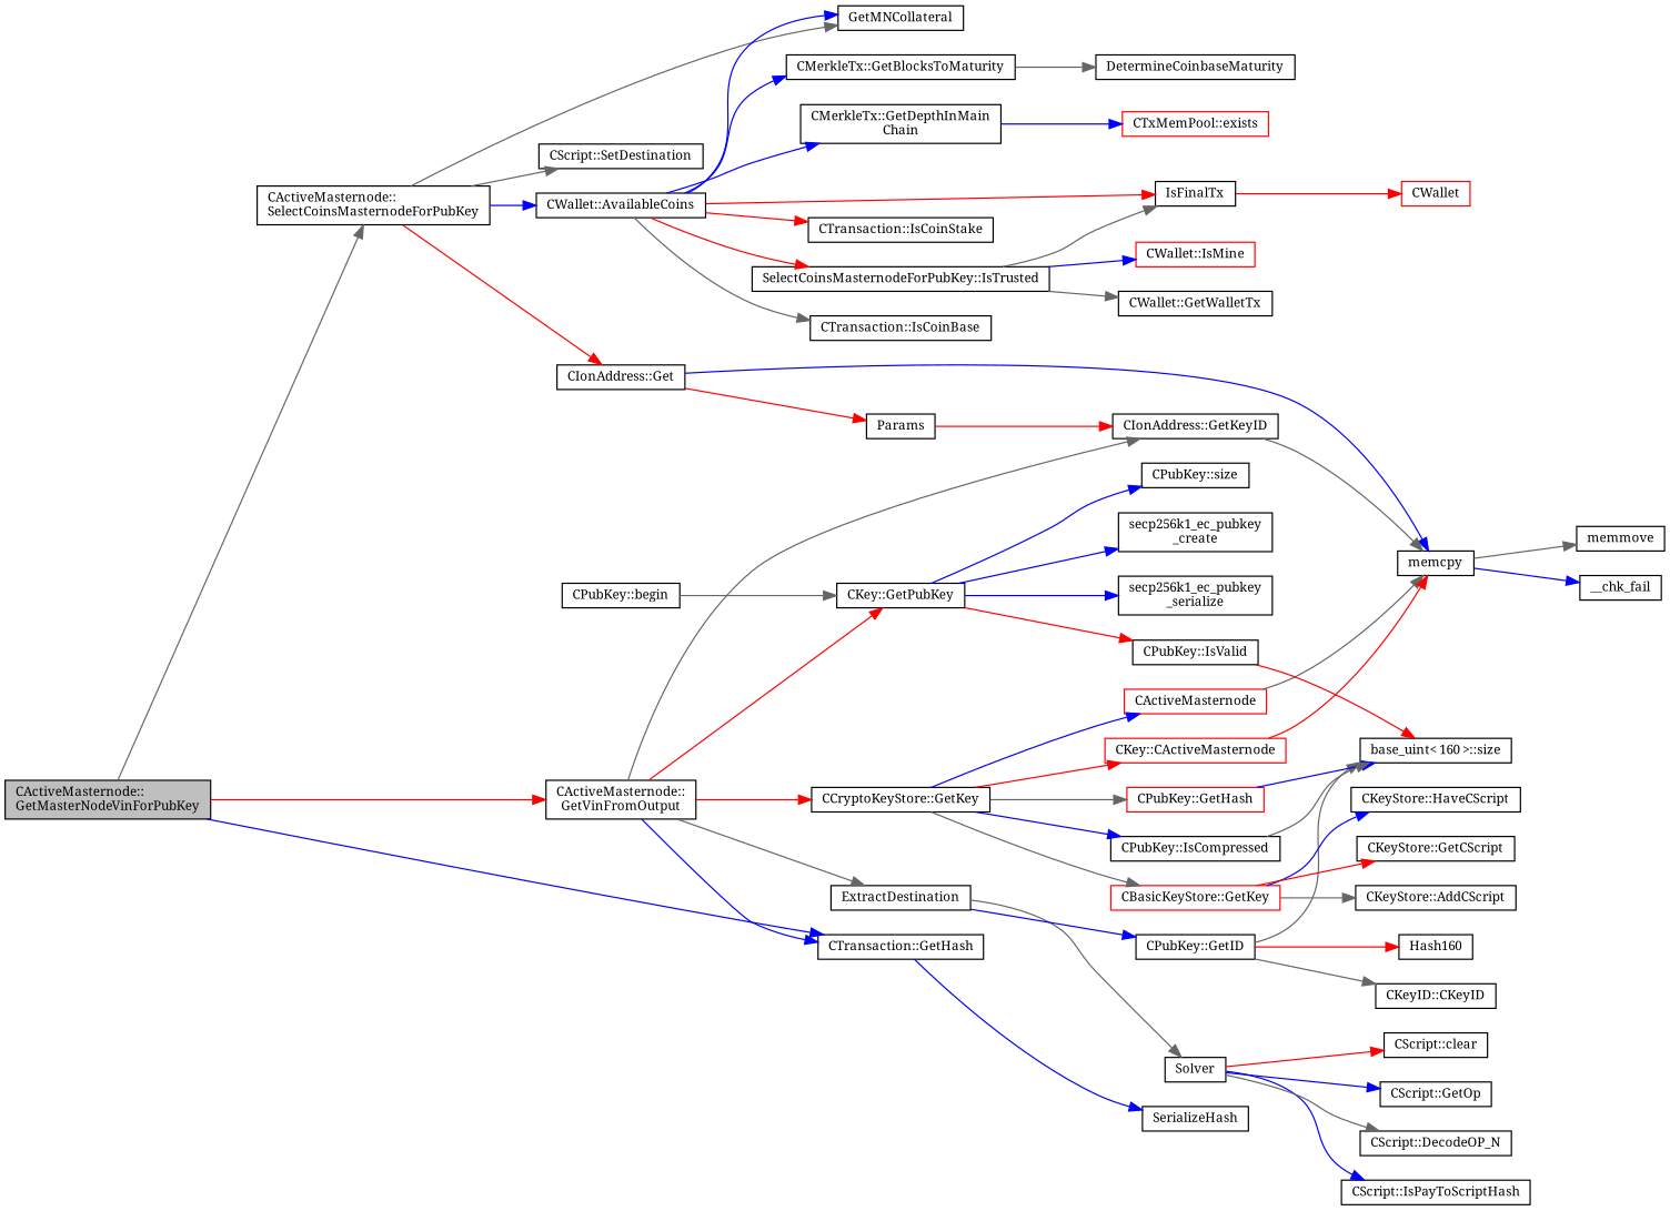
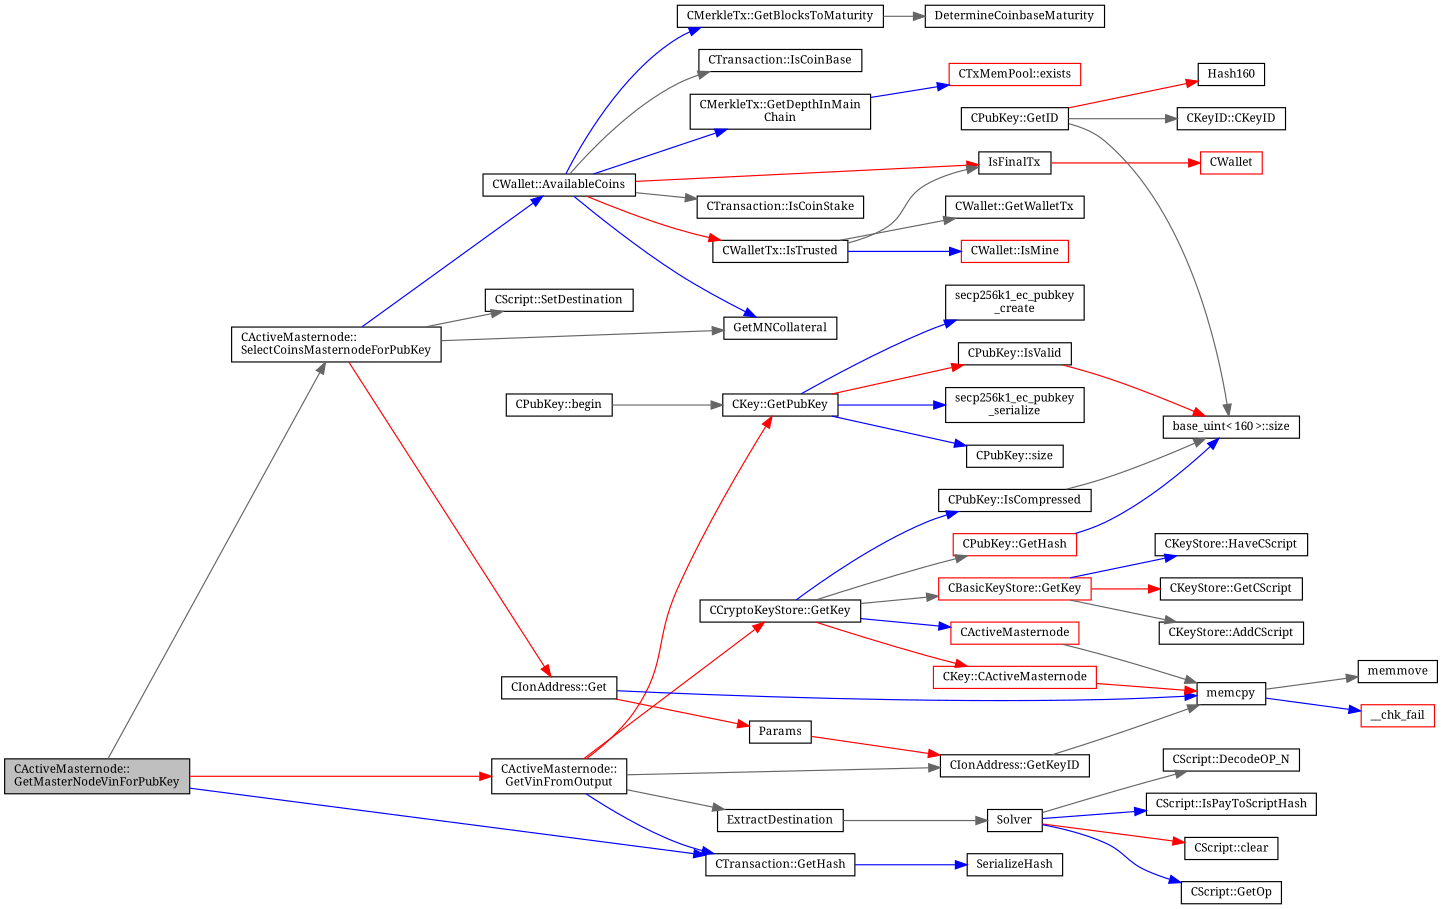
  digraph {
    fontname="Noto Serif"
    rankdir=LR
    node [color=black fillcolor=white fontname="Noto Serif" fontsize=10 shape=record style=filled]
    edge [color=gray40 fontname="Noto Serif" fontsize=10 labelfontname=Helvetica labelfontsize=10 style=solid]
    n1 [fillcolor=grey75 fontcolor=black height=0.2 label="CActiveMasternode::\lGetMasterNodeVinForPubKey" width=0.4]
    n2 [height=0.2 label="CActiveMasternode::\lSelectCoinsMasternodeForPubKey" width=0.4]
    n3 [height=0.2 label="CTransaction::GetHash" width=0.4]
    n4 [height=0.2 label="CActiveMasternode::\lGetVinFromOutput" width=0.4]
    n5 [height=0.2 label="CScript::SetDestination" width=0.4]
    n6 [height=0.2 label="CIonAddress::Get" width=0.4]
    n7 [height=0.2 label="CWallet::AvailableCoins" width=0.4]
    n8 [height=0.2 label=GetMNCollateral width=0.4]
    n9 [height=0.2 label=SerializeHash width=0.4]
    n10 [height=0.2 label=ExtractDestination width=0.4]
    n11 [height=0.2 label="CIonAddress::GetKeyID" width=0.4]
    n12 [height=0.2 label="CCryptoKeyStore::GetKey" width=0.4]
    n13 [height=0.2 label="CKey::GetPubKey" width=0.4]
    n14 [height=0.2 label=memcpy width=0.4]
    n15 [height=0.2 label=Params width=0.4]
    n16 [height=0.2 label=IsFinalTx width=0.4]
-   n17 [height=0.2 label="SelectCoinsMasternodeForPubKey::IsTrusted" width=0.4]
+   n17 [height=0.2 label="CWalletTx::IsTrusted" width=0.4]
    n18 [height=0.2 label="CTransaction::IsCoinBase" width=0.4]
    n19 [height=0.2 label="CMerkleTx::GetBlocksToMaturity" width=0.4]
    n20 [height=0.2 label="CTransaction::IsCoinStake" width=0.4]
    n21 [height=0.2 label="CMerkleTx::GetDepthInMain\lChain" width=0.4]
    n22 [height=0.2 label=memmove width=0.4]
-   n23 [height=0.2 label=__chk_fail width=0.4]
+   n23 [color=red height=0.2 label=__chk_fail width=0.4]
    n24 [color=red height=0.2 label=CWallet width=0.4]
    n25 [height=0.2 label="CWallet::GetWalletTx" width=0.4]
    n26 [color=red height=0.2 label="CWallet::IsMine" width=0.4]
    n27 [height=0.2 label=DetermineCoinbaseMaturity width=0.4]
    n28 [color=red height=0.2 label="CTxMemPool::exists" width=0.4]
    n29 [height=0.2 label=Solver width=0.4]
    n30 [height=0.2 label="CPubKey::GetID" width=0.4]
    n31 [color=red height=0.2 label="CBasicKeyStore::GetKey" width=0.4]
    n32 [color=red height=0.2 label=CActiveMasternode width=0.4]
    n33 [color=red height=0.2 label="CPubKey::GetHash" width=0.4]
    n34 [color=red height=0.2 label="CKey::CActiveMasternode" width=0.4]
    n35 [height=0.2 label="CPubKey::IsCompressed" width=0.4]
    n36 [height=0.2 label="secp256k1_ec_pubkey\l_create" width=0.4]
    n37 [height=0.2 label="secp256k1_ec_pubkey\l_serialize" width=0.4]
    n38 [height=0.2 label="CPubKey::size" width=0.4]
    n39 [height=0.2 label="CPubKey::IsValid" width=0.4]
    n40 [height=0.2 label="CScript::IsPayToScriptHash" width=0.4]
    n41 [height=0.2 label="CScript::clear" width=0.4]
    n42 [height=0.2 label="CScript::GetOp" width=0.4]
    n43 [height=0.2 label="CScript::DecodeOP_N" width=0.4]
    n44 [height=0.2 label="CKeyID::CKeyID" width=0.4]
    n45 [height=0.2 label=Hash160 width=0.4]
    n46 [height=0.2 label="base_uint\< 160 \>::size" width=0.4]
    n47 [height=0.2 label="CKeyStore::AddCScript" width=0.4]
    n48 [height=0.2 label="CKeyStore::HaveCScript" width=0.4]
    n49 [height=0.2 label="CKeyStore::GetCScript" width=0.4]
    n50 [height=0.2 label="CPubKey::begin" width=0.4]
    n1 -> n2
    n1 -> n3 [color=blue]
    n1 -> n4 [color=red]
    n2 -> n5
    n2 -> n6 [color=red]
    n2 -> n7 [color=blue]
    n2 -> n8
    n3 -> n9 [color=blue]
    n4 -> n3 [color=blue]
    n4 -> n10
    n4 -> n11
    n4 -> n12 [color=red]
    n4 -> n13 [color=red]
    n6 -> n14 [color=blue]
    n6 -> n15 [color=red]
    n7 -> n8 [color=blue]
    n7 -> n16 [color=red]
    n7 -> n17 [color=red]
    n7 -> n18
    n7 -> n19 [color=blue]
-   n7 -> n20 [color=red]
+   n7 -> n20
    n7 -> n21 [color=blue]
    n10 -> n29
-   n10 -> n30 [color=blue]
    n11 -> n14
    n12 -> n31
    n12 -> n32 [color=blue]
    n12 -> n33
    n12 -> n34 [color=red]
    n12 -> n35 [color=blue]
    n13 -> n36 [color=blue]
    n13 -> n37 [color=blue]
    n13 -> n38 [color=blue]
    n13 -> n39 [color=red]
    n14 -> n22
    n14 -> n23 [color=blue]
    n15 -> n11 [color=red]
    n16 -> n24 [color=red]
    n17 -> n16
    n17 -> n25
    n17 -> n26 [color=blue]
    n19 -> n27
    n21 -> n28 [color=blue]
    n29 -> n40 [color=blue]
    n29 -> n41 [color=red]
    n29 -> n42 [color=blue]
    n29 -> n43
    n30 -> n44
    n30 -> n45 [color=red]
    n30 -> n46
    n31 -> n47
    n31 -> n48 [color=blue]
    n31 -> n49 [color=red]
    n32 -> n14
    n33 -> n46 [color=blue]
    n34 -> n14 [color=red]
    n35 -> n46
    n39 -> n46 [color=red]
    n50 -> n13
  }
